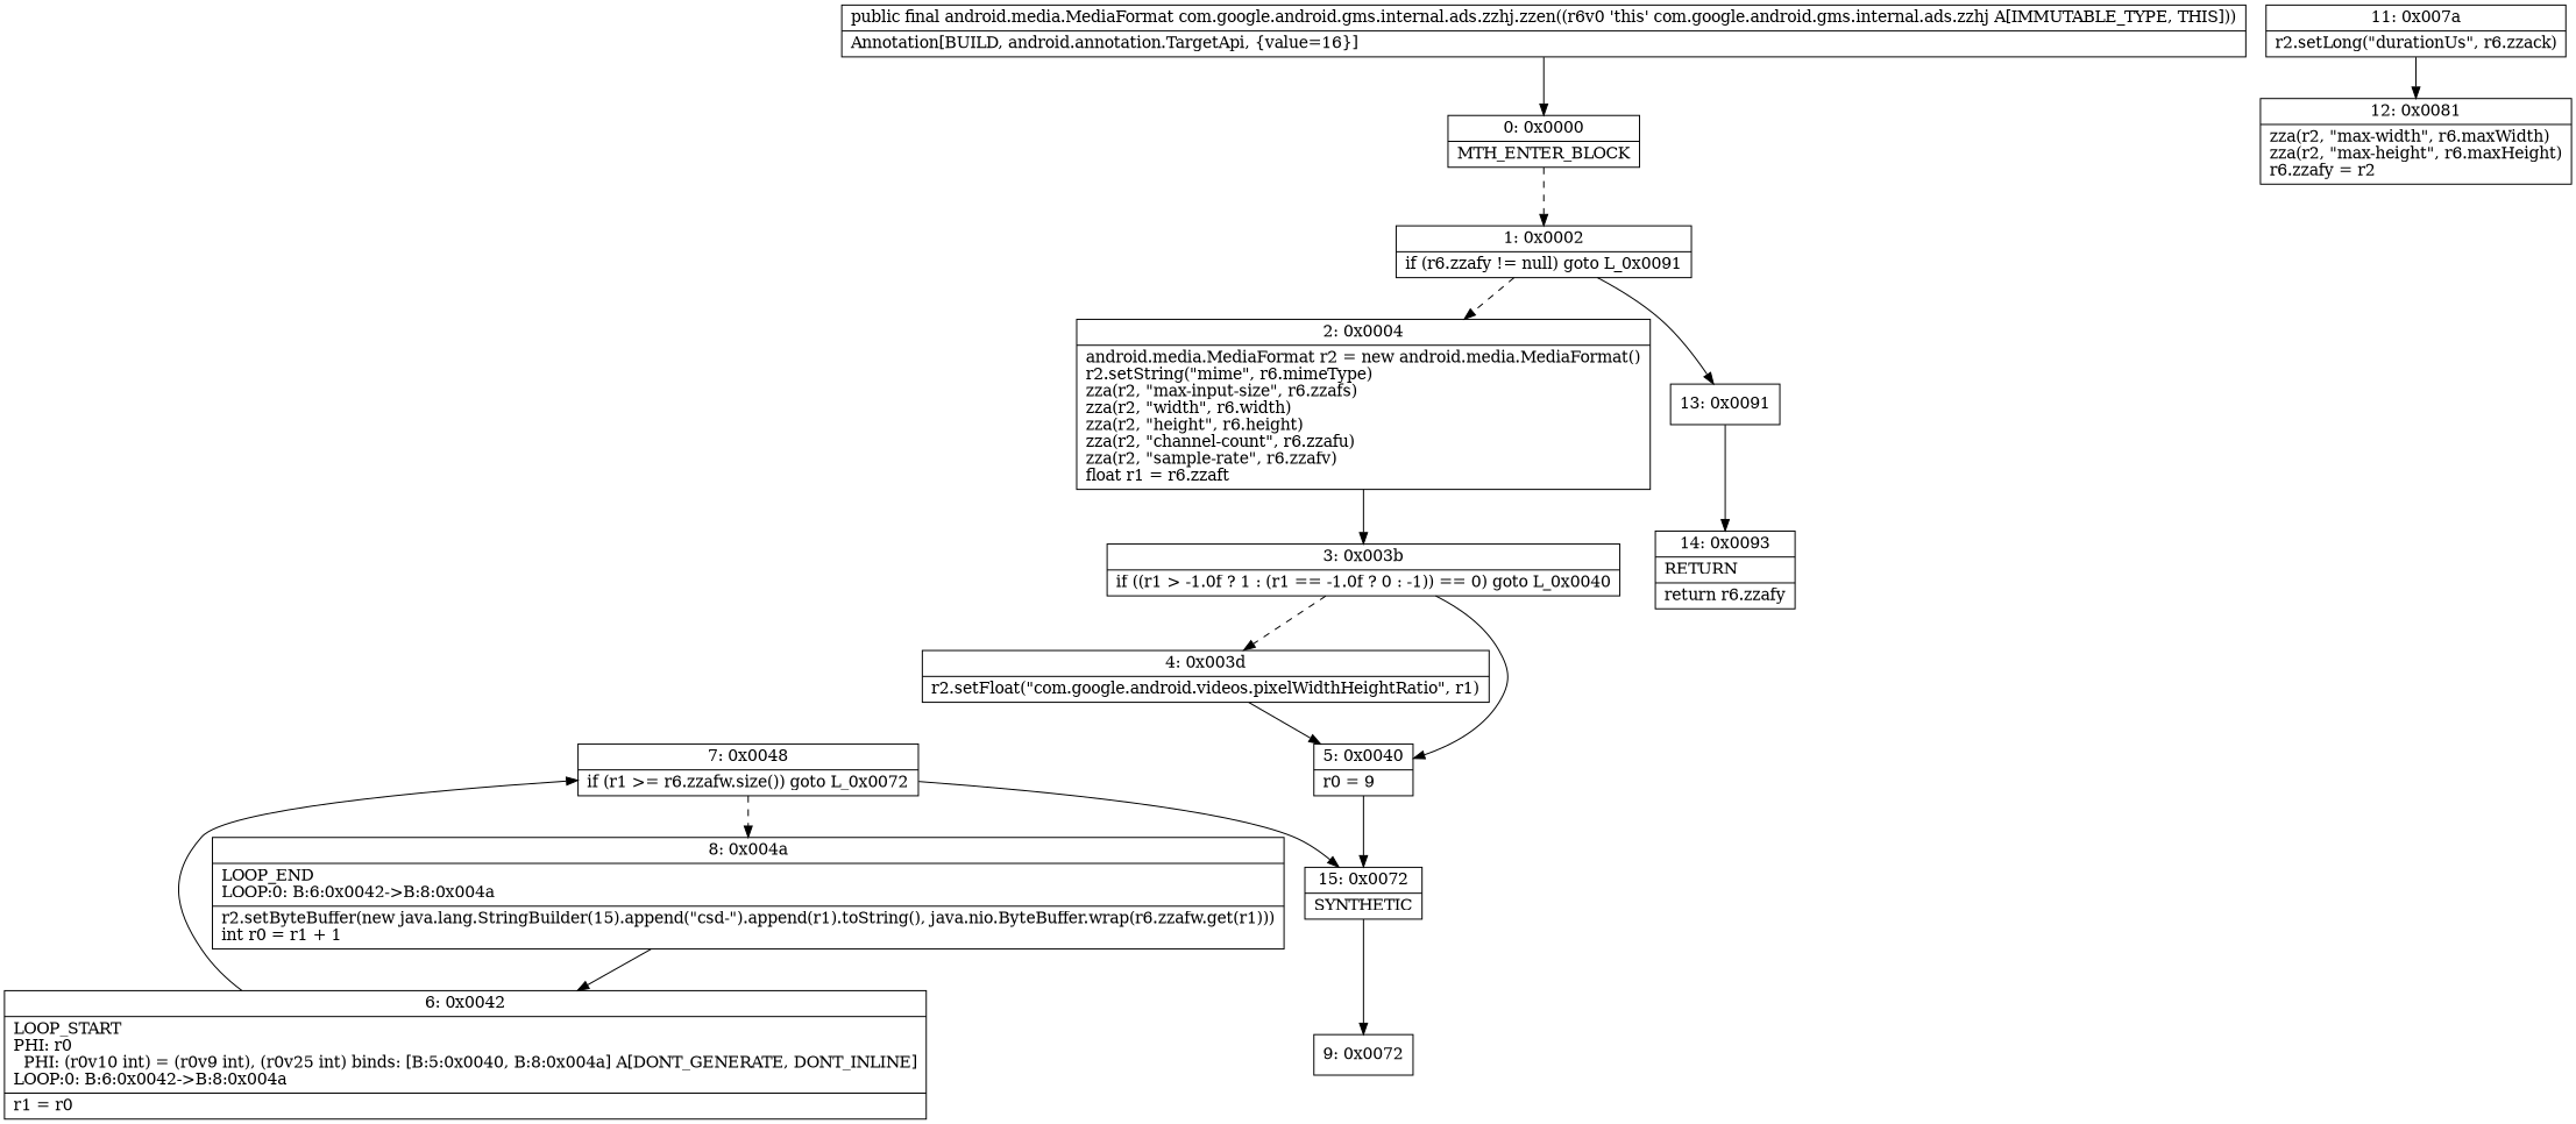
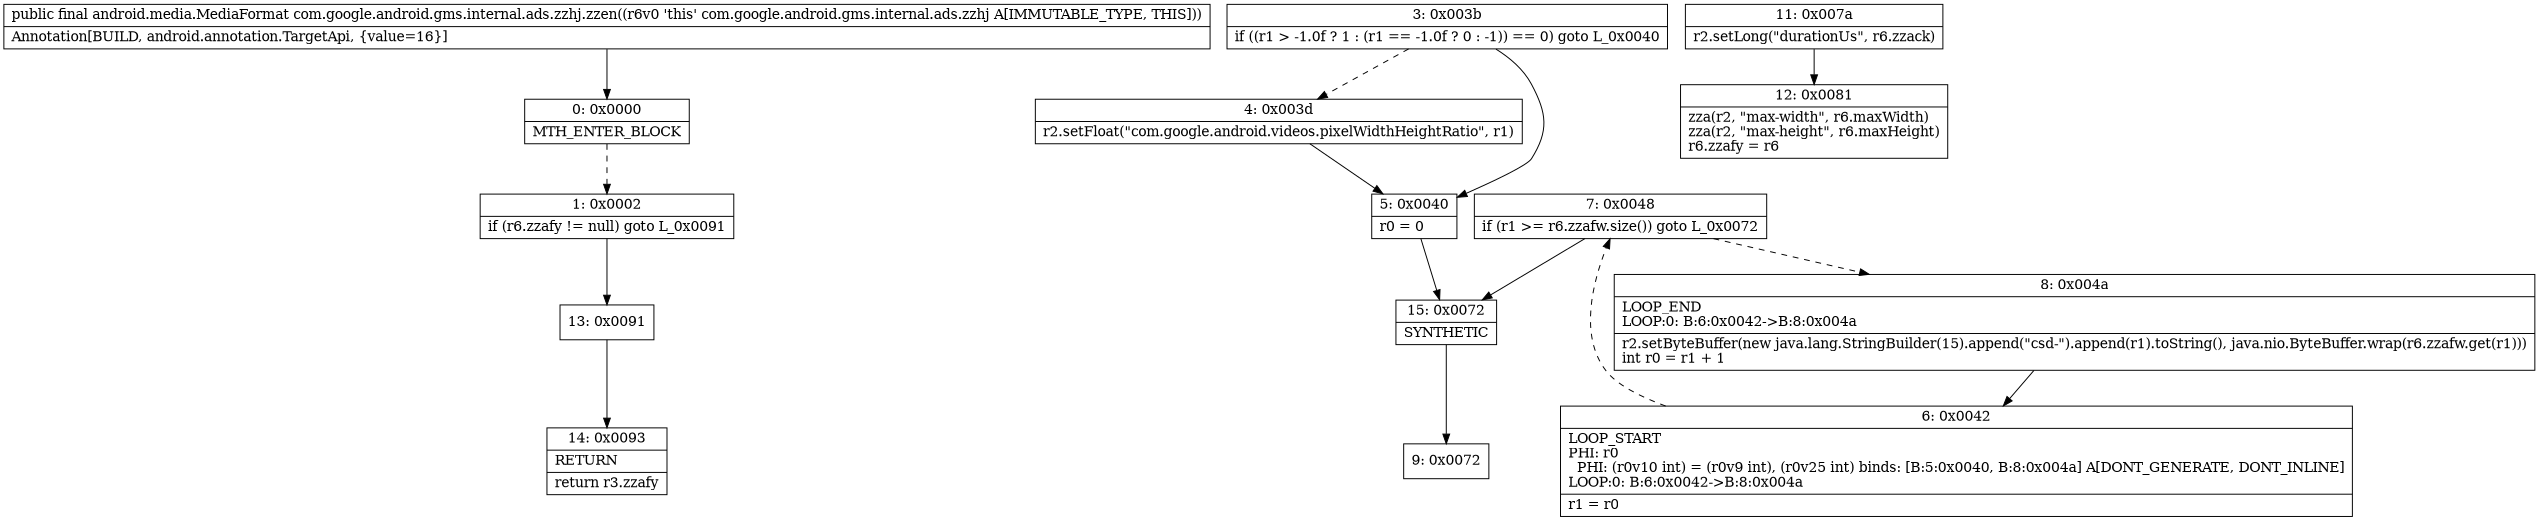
  digraph {
    node [shape=record]
    n1 [label="{0\:\ 0x0000|MTH_ENTER_BLOCK\l}"]
    n2 [label="{1\:\ 0x0002|if (r6.zzafy != null) goto L_0x0091\l}"]
-   n3 [label="{2\:\ 0x0004|android.media.MediaFormat r2 = new android.media.MediaFormat()\lr2.setString(\"mime\", r6.mimeType)\lzza(r2, \"max\-input\-size\", r6.zzafs)\lzza(r2, \"width\", r6.width)\lzza(r2, \"height\", r6.height)\lzza(r2, \"channel\-count\", r6.zzafu)\lzza(r2, \"sample\-rate\", r6.zzafv)\lfloat r1 = r6.zzaft\l}"]
    n4 [label="{13\:\ 0x0091}"]
    n5 [label="{3\:\ 0x003b|if ((r1 \> \-1.0f ? 1 : (r1 == \-1.0f ? 0 : \-1)) == 0) goto L_0x0040\l}"]
-   n6 [label="{14\:\ 0x0093|RETURN\l|return r6.zzafy\l}"]
+   n6 [label="{14\:\ 0x0093|RETURN\l|return r3.zzafy\l}"]
    n7 [label="{4\:\ 0x003d|r2.setFloat(\"com.google.android.videos.pixelWidthHeightRatio\", r1)\l}"]
-   n8 [label="{5\:\ 0x0040|r0 = 9\l}"]
+   n8 [label="{5\:\ 0x0040|r0 = 0\l}"]
    n9 [label="{15\:\ 0x0072|SYNTHETIC\l}"]
    n10 [label="{6\:\ 0x0042|LOOP_START\lPHI: r0 \l  PHI: (r0v10 int) = (r0v9 int), (r0v25 int) binds: [B:5:0x0040, B:8:0x004a] A[DONT_GENERATE, DONT_INLINE]\lLOOP:0: B:6:0x0042\-\>B:8:0x004a\l|r1 = r0\l}"]
    n11 [label="{7\:\ 0x0048|if (r1 \>= r6.zzafw.size()) goto L_0x0072\l}"]
    n12 [label="{8\:\ 0x004a|LOOP_END\lLOOP:0: B:6:0x0042\-\>B:8:0x004a\l|r2.setByteBuffer(new java.lang.StringBuilder(15).append(\"csd\-\").append(r1).toString(), java.nio.ByteBuffer.wrap(r6.zzafw.get(r1)))\lint r0 = r1 + 1\l}"]
    n13 [label="{9\:\ 0x0072}"]
    n14 [label="{11\:\ 0x007a|r2.setLong(\"durationUs\", r6.zzack)\l}"]
-   n15 [label="{12\:\ 0x0081|zza(r2, \"max\-width\", r6.maxWidth)\lzza(r2, \"max\-height\", r6.maxHeight)\lr6.zzafy = r2\l}"]
+   n15 [label="{12\:\ 0x0081|zza(r2, \"max\-width\", r6.maxWidth)\lzza(r2, \"max\-height\", r6.maxHeight)\lr6.zzafy = r6\l}"]
    n16 [label="{public final android.media.MediaFormat com.google.android.gms.internal.ads.zzhj.zzen((r6v0 'this' com.google.android.gms.internal.ads.zzhj A[IMMUTABLE_TYPE, THIS]))  | Annotation[BUILD, android.annotation.TargetApi, \{value=16\}]\l}"]
    n1 -> n2 [style=dashed]
-   n2 -> n3 [style=dashed]
    n2 -> n4
-   n3 -> n5
    n4 -> n6
    n5 -> n7 [style=dashed]
    n5 -> n8
    n7 -> n8
    n8 -> n9
    n9 -> n13
-   n10 -> n11
+   n10 -> n11 [style=dashed]
    n11 -> n9
    n11 -> n12 [style=dashed]
    n12 -> n10
    n14 -> n15
    n16 -> n1
  }
